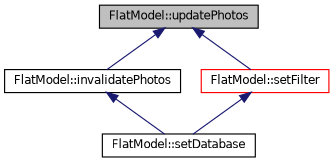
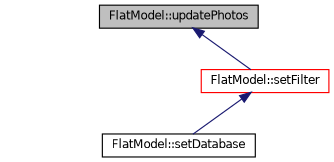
  digraph {
    rankdir=TB
    node [color=black fillcolor=white fontname=Helvetica fontsize=10 shape=record style=filled]
    edge [color=midnightblue dir=back fontname=Helvetica fontsize=10 labelfontname=Helvetica labelfontsize=10 style=solid]
    n1 [fillcolor=grey75 fontcolor=black height=0.2 label="FlatModel::updatePhotos" width=0.4]
-   n2 [height=0.2 label="FlatModel::invalidatePhotos" width=0.4]
    n3 [color=red height=0.2 label="FlatModel::setFilter" width=0.4]
    n4 [height=0.2 label="FlatModel::setDatabase" width=0.4]
-   n1 -> n2
    n1 -> n3
-   n2 -> n4
    n3 -> n4
  }
